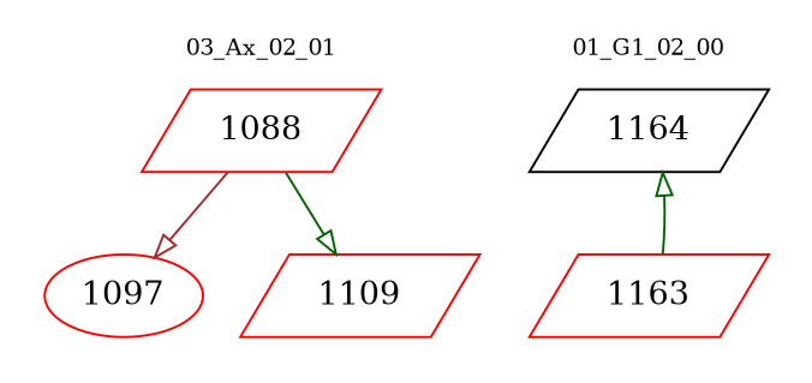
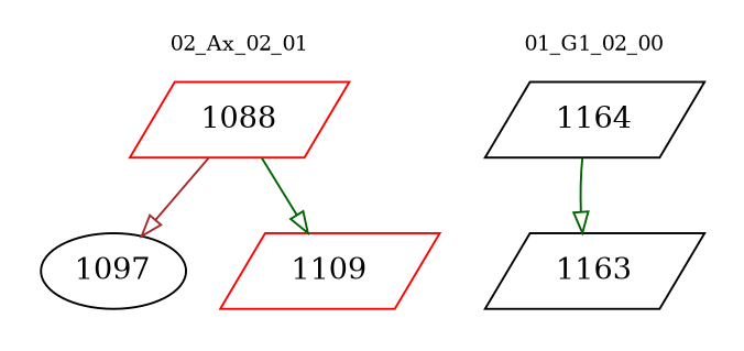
  digraph {
    node [color=red shape=parallelogram]
    edge [arrowhead=onormal color=darkgreen]
    n1 [label=1088]
-   n2 [label=1097 shape=ellipse]
+   n2 [color=black label=1097 shape=ellipse]
    n3 [label=1109]
    n4 [color=black label=1164]
-   n5 [label=1163]
+   n5 [color=black label=1163]
    subgraph cluster_1 {
      color=white
      fontsize=10
-     label="03_Ax_02_01"
+     label="02_Ax_02_01"
      n1
      n2
      n3
    }
    subgraph cluster_2 {
      color=white
      fontsize=10
      label="01_G1_02_00"
      n4
      n5
    }
    n1 -> n2 [color=brown]
    n1 -> n3
-   n5 -> n4
+   n4 -> n5
  }
